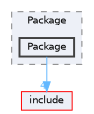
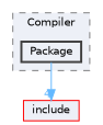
  digraph {
    compound=true
    node [fillcolor="#edf0f7" fontname=Helvetica fontsize=10 shape=box]
    n1 [color=grey25 height=0.2 label=Package style="filled,bold" width=0.4]
    n2 [color=red height=0.2 label=include style=filled width=0.4]
    subgraph cluster_1 {
      bgcolor="#edf0f7"
      fontname=Helvetica
      fontsize=10
-     label=Package
+     label=Compiler
      pencolor=grey50
      style="filled,dashed"
      n1
    }
    n1 -> n2 [color=steelblue1 fontcolor=steelblue1 fontname=Helvetica fontsize=10 headlabel=4 labeldistance=1.5 labelfontname=Helvetica labelfontsize=10]
  }
